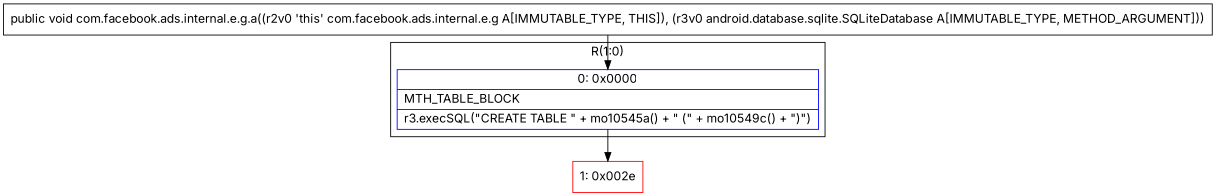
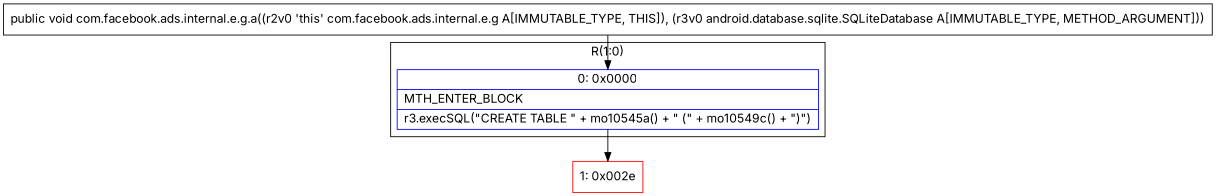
  digraph {
    fontname=Inter
    node [shape=record fontname=Inter]
    edge [fontname=Inter]
-   n1 [color=blue label="{0\:\ 0x0000|MTH_TABLE_BLOCK\l|r3.execSQL(\"CREATE TABLE \" + mo10545a() + \" (\" + mo10549c() + \")\")\l}"]
+   n1 [color=blue label="{0\:\ 0x0000|MTH_ENTER_BLOCK\l|r3.execSQL(\"CREATE TABLE \" + mo10545a() + \" (\" + mo10549c() + \")\")\l}"]
    n2 [color=red label="{1\:\ 0x002e}"]
    n3 [label="{public void com.facebook.ads.internal.e.g.a((r2v0 'this' com.facebook.ads.internal.e.g A[IMMUTABLE_TYPE, THIS]), (r3v0 android.database.sqlite.SQLiteDatabase A[IMMUTABLE_TYPE, METHOD_ARGUMENT])) }"]
    subgraph cluster_1 {
      label="R(1:0)"
      n1
    }
    n1 -> n2
    n3 -> n1
  }
